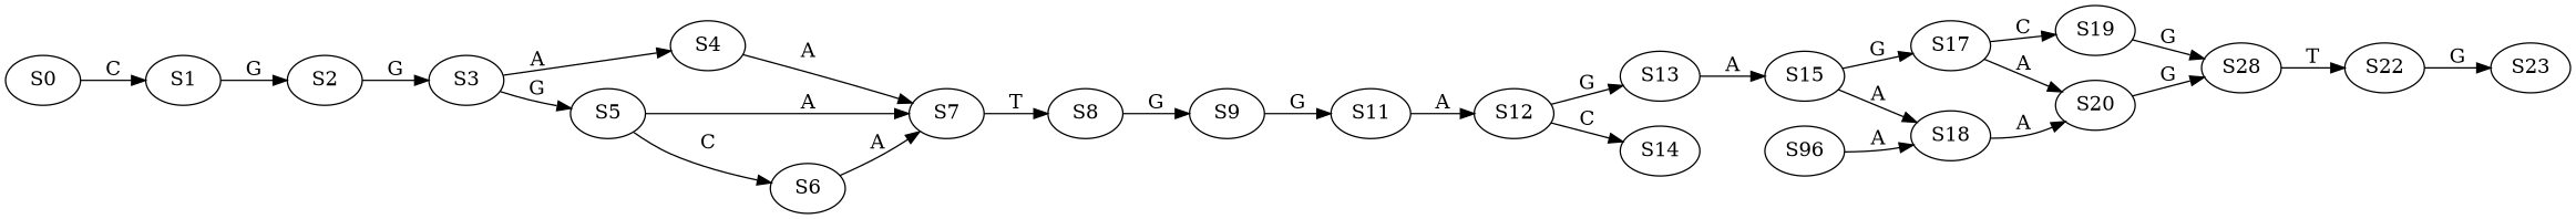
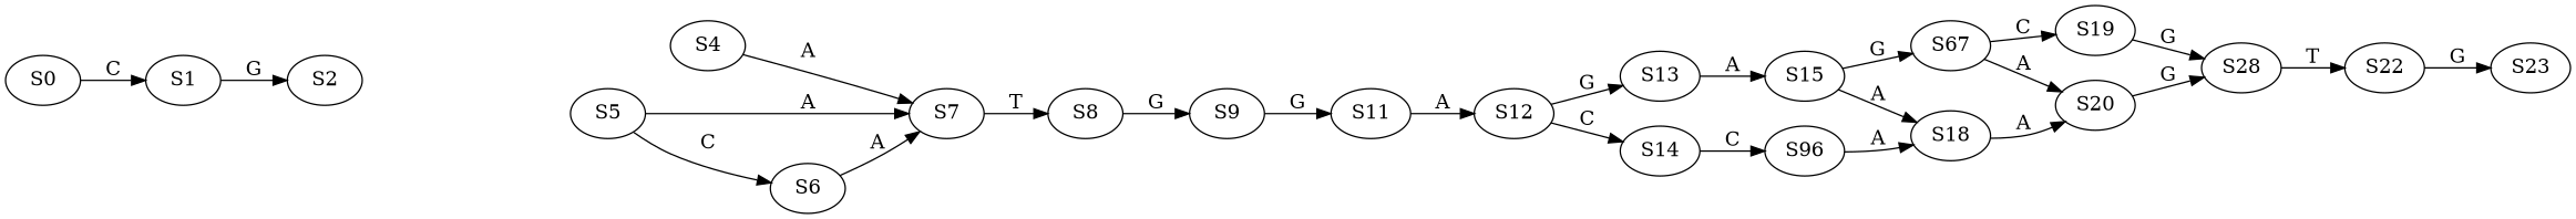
  strict digraph {
    rankdir=LR
    S0
    S1
    S2
-   S3
    S4
    S5
    S7
    S6
    S8
    S9
    S11
    S12
    S13
    S14
    S15
    n16 [label=S96]
-   S17
+   S17 [label=S67]
    S18
    S19
    S20
    n21 [label=S28]
    S22
    S23
    S0 -> S1 [label=C]
    S1 -> S2 [label=G]
-   S2 -> S3 [label=G]
-   S3 -> S4 [label=A]
-   S3 -> S5 [label=G]
    S4 -> S7 [label=A]
    S5 -> S7 [label=A]
    S5 -> S6 [label=C]
    S7 -> S8 [label=T]
    S6 -> S7 [label=A]
    S8 -> S9 [label=G]
    S9 -> S11 [label=G]
    S11 -> S12 [label=A]
    S12 -> S13 [label=G]
    S12 -> S14 [label=C]
    S13 -> S15 [label=A]
+   S14 -> n16 [label=C]
    S15 -> S17 [label=G]
    S15 -> S18 [label=A]
    n16 -> S18 [label=A]
    S17 -> S19 [label=C]
    S17 -> S20 [label=A]
    S18 -> S20 [label=A]
    S19 -> n21 [label=G]
    S20 -> n21 [label=G]
    n21 -> S22 [label=T]
    S22 -> S23 [label=G]
  }
